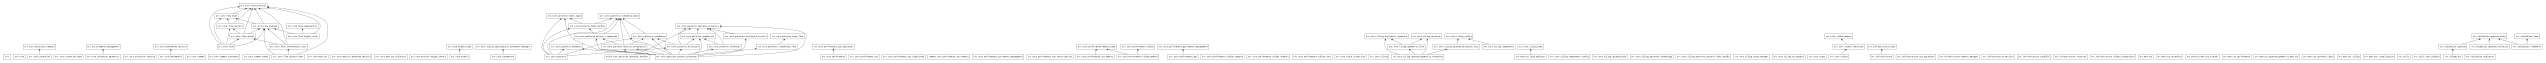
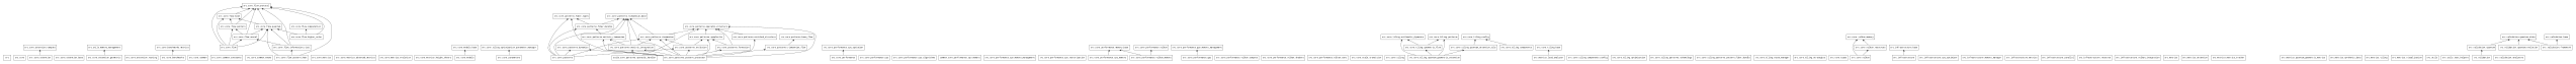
  digraph {
    fontname="Roboto Mono"
    rankdir=BT
    node [color=black fontname="Roboto Mono" shape=box style=solid]
    edge [arrowhead=open arrowtail=none fontname="Roboto Mono"]
    n1 [label=src]
    n2 [label="src.core"]
    n3 [label="src.core.attention"]
    n4 [label="src.core.attention.compute"]
    n5 [label="src.core.attention.base"]
    n6 [label="src.core.attention.geometric"]
    n7 [label="src.utils.memory_management"]
    n8 [label="src.core.attention.routing"]
    n9 [label="src.core.benchmarks"]
    n10 [label="src.core.benchmarks.metrics"]
    n11 [label="src.core.common"]
    n12 [label="src.core.common.constants"]
    n13 [label="src.core.common.enums"]
    n14 [label="src.core.flow"]
    n15 [label="src.core.flow.base"]
    n16 [label="src.core.flow.neural"]
    n17 [label="src.core.flow.pattern"]
    n18 [label="src.core.flow.protocol"]
    n19 [label="src.core.flow.quantum"]
    n20 [label="src.core.flow.computation"]
    n21 [label="src.core.flow.higher_order"]
    n22 [label="src.core.flow.pattern_heat"]
    n23 [label="src.core.flow.information_ricci"]
    n24 [label="src.core.metrics"]
    n25 [label="src.core.metrics.advanced_metrics"]
    n26 [label="src.core.metrics.evolution"]
    n27 [label="src.core.metrics.height_theory"]
    n28 [label="src.core.models"]
    n29 [label="src.core.models.base"]
    n30 [label="src.core.parameters"]
    n31 [label="src.core.tiling.optimization.parameter_manager"]
    n32 [label="src.core.patterns"]
    n33 [label="src.core.patterns.dynamics"]
    n34 [label="src.core.patterns.evolution"]
    n35 [label="src.core.patterns.fiber_bundle"]
    n36 [label="src.core.patterns.fiber_types"]
    n37 [label="src.core.patterns.riemannian"]
    n38 [label="src.core.patterns.riemannian_base"]
    n39 [label="src.core.patterns.operadic_structure"]
    n40 [label="src.core.patterns.symplectic"]
    n41 [label="src.core.patterns.base_flow"]
    n42 [label="src.core.patterns.enriched_structure"]
    n43 [label="src.core.patterns.formation"]
    n44 [label="src.core.patterns.motivic_integration"]
    n45 [label="src.core.patterns.motivic_riemannian"]
    n46 [label="scale.core.patterns.operadic_handler"]
    n47 [label="src.core.patterns.pattern_processor"]
    n48 [label="src.core.patterns.riemannian_flow"]
    n49 [label="src.core.performance"]
    n50 [label="src.core.performance.cpu_optimizer"]
    n51 [label="src.core.performance.cpu"]
    n52 [label="src.core.performance.cpu.algorithms"]
    n53 [label="common.core.performance.cpu.memory"]
    n54 [label="src.core.performance.cpu.memory_management"]
    n55 [label="src.core.performance.cpu.vectorization"]
    n56 [label="src.core.performance.cpu_memory"]
    n57 [label="src.core.performance.memory_base"]
    n58 [label="src.core.performance.gpu"]
    n59 [label="src.core.performance.gpu.memory_management"]
    n60 [label="src.core.performance.vulkan"]
    n61 [label="src.core.performance.vulkan.compute"]
    n62 [label="src.core.performance.vulkan.shaders"]
    n63 [label="src.core.performance.vulkan.sync"]
    n64 [label="src.core.performance.vulkan_memory"]
    n65 [label="src.core.scale_transition"]
    n66 [label="src.core.tiling"]
    n67 [label="src.core.tiling.arithmetic_dynamics"]
    n68 [label="src.core.tiling.base"]
    n69 [label="src.core.tiling.components"]
    n70 [label="src.core.tiling.config"]
    n71 [label="src.core.tiling.components.config"]
    n72 [label="src.core.tiling.geometric_flow"]
    n73 [label="src.core.tiling.patterns"]
    n74 [label="src.core.tiling.optimization"]
    n75 [label="src.core.tiling.patterns.cohomology"]
    n76 [label="src.core.tiling.patterns.pattern_fiber_bundle"]
    n77 [label="src.core.tiling.quantum_attention_tile"]
    n78 [label="src.core.tiling.quantum_geometric_attention"]
    n79 [label="src.core.tiling.state_manager"]
    n80 [label="src.core.tiling.strategies"]
    n81 [label="src.core.types"]
    n82 [label="src.core.vulkan"]
    n83 [label="src.core.vulkan.memory"]
    n84 [label="src.core.vulkan.resources"]
    n85 [label="src.infrastructure"]
    n86 [label="src.infrastructure.base"]
    n87 [label="src.infrastructure.cpu_optimizer"]
    n88 [label="src.infrastructure.memory_manager"]
    n89 [label="src.infrastructure.metrics"]
    n90 [label="src.infrastructure.parallel"]
    n91 [label="src.infrastructure.resource"]
    n92 [label="src.infrastructure.vulkan_integration"]
    n93 [label="src.metrics"]
    n94 [label="src.metrics.attention"]
    n95 [label="src.metrics.load_analyzer"]
    n96 [label="src.metrics.metrics_tracker"]
-   n97 [label="src.metrics.performance"]
    n98 [label="src.metrics.quantum_geometric_metrics"]
    n99 [label="src.metrics.synthetic_data"]
    n100 [label="src.metrics.tiling"]
    n101 [label="src.metrics.visualization"]
    n102 [label="src.utils"]
    n103 [label="src.utils.test_helpers"]
    n104 [label="src.validation"]
    n105 [label="src.validation.quantum"]
    n106 [label="src.validation.quantum.state"]
    n107 [label="src.validation.analyzers"]
    n108 [label="src.validation.base"]
    n109 [label="src.validation.framework"]
    n110 [label="src.validation.quantum.evolution"]
    n3 -> n4
    n6 -> n7
    n9 -> n10
    n14 -> n15
    n14 -> n16
    n14 -> n17
    n14 -> n18
    n14 -> n19
    n15 -> n18
    n16 -> n17
    n16 -> n18
    n16 -> n19
    n17 -> n15
    n17 -> n18
    n19 -> n15
    n19 -> n18
    n21 -> n18
    n21 -> n19
    n21 -> n20
    n22 -> n18
    n22 -> n19
    n22 -> n23
    n23 -> n16
    n23 -> n18
    n23 -> n19
    n28 -> n29
    n30 -> n31
    n32 -> n33
    n32 -> n34
    n32 -> n35
    n32 -> n36
    n32 -> n37
    n32 -> n38
    n34 -> n37
-   n34 -> n39
+   n37 -> n39
    n34 -> n40
    n35 -> n36
    n35 -> n38
    n37 -> n38
    n40 -> n39
    n42 -> n39
    n43 -> n39
    n43 -> n40
    n44 -> n37
    n44 -> n38
    n44 -> n45
    n45 -> n35
    n45 -> n38
    n46 -> n39
    n46 -> n44
    n47 -> n33
    n47 -> n34
    n47 -> n36
    n47 -> n37
    n47 -> n38
    n47 -> n39
    n47 -> n40
    n47 -> n42
    n47 -> n43
    n47 -> n44
    n47 -> n45
    n47 -> n48
    n48 -> n41
    n49 -> n50
    n56 -> n57
    n58 -> n59
    n64 -> n57
    n64 -> n60
    n69 -> n70
    n72 -> n67
    n72 -> n73
    n77 -> n70
    n78 -> n67
    n78 -> n72
    n78 -> n73
    n78 -> n77
+   n82 -> n83
    n82 -> n84
    n84 -> n83
    n85 -> n86
    n95 -> n68
    n104 -> n105
    n105 -> n106
    n109 -> n106
    n109 -> n108
    n110 -> n106
  }
